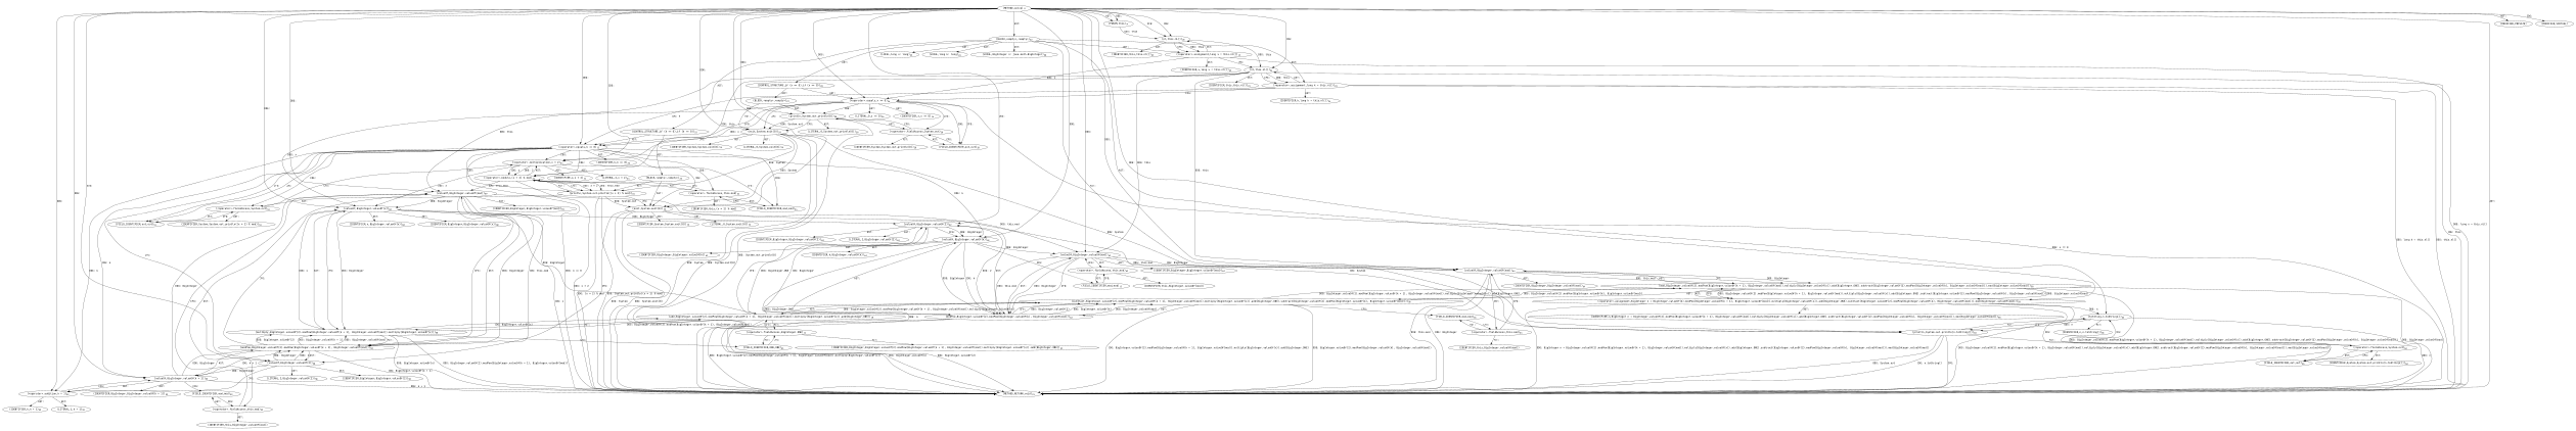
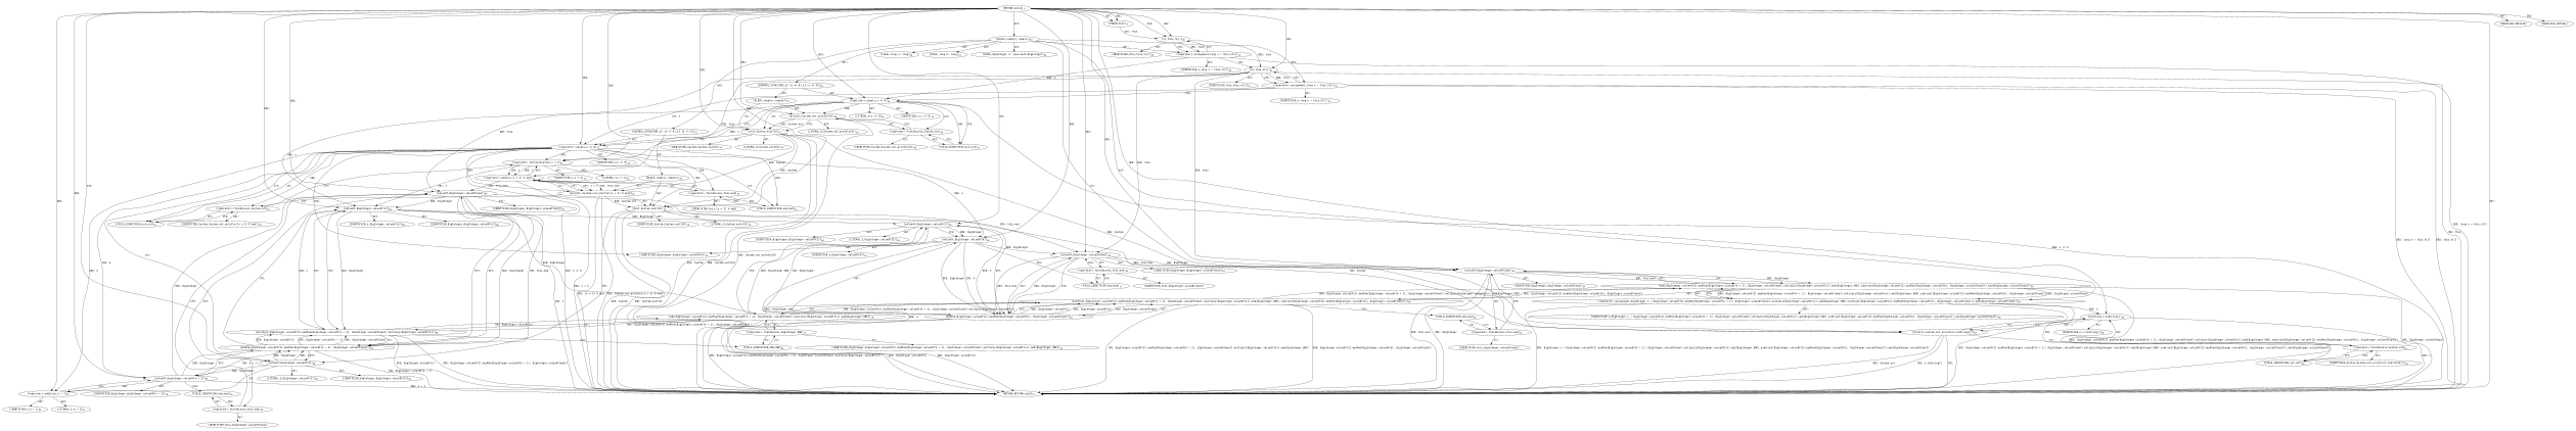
  digraph {
    fontname="JetBrains Mono"
    node [fontname="JetBrains Mono"]
    edge [fontname="JetBrains Mono"]
    n1 [label=<(METHOD,solve)<SUB>21</SUB>>]
    n2 [label=<(PARAM,this)<SUB>21</SUB>>]
    n3 [label=<(BLOCK,&lt;empty&gt;,&lt;empty&gt;)<SUB>22</SUB>>]
    n4 [label=<(nl,this.nl())<SUB>23</SUB>>]
    n5 [label=<(nl,this.nl())<SUB>24</SUB>>]
    n6 [label=<(&lt;operator&gt;.equals,x == 0)<SUB>26</SUB>>]
    n7 [label=<(println,System.out.println(0))<SUB>28</SUB>>]
    n8 [label=<(exit,System.exit(0))<SUB>29</SUB>>]
    n9 [label=<(&lt;operator&gt;.equals,k == 0)<SUB>32</SUB>>]
    n10 [label=<(&lt;operator&gt;.multiplication,x * 2)<SUB>34</SUB>>]
    n11 [label=<(exit,System.exit(0))<SUB>35</SUB>>]
    n12 [label=<(valueOf,BigInteger.valueOf(2))<SUB>58</SUB>>]
    n13 [label=<(valueOf,BigInteger.valueOf(k + 1))<SUB>59</SUB>>]
    n14 [label=<(&lt;operator&gt;.addition,k + 1)<SUB>59</SUB>>]
    n15 [label=<(valueOf,BigInteger.valueOf(mod))<SUB>59</SUB>>]
    n16 [label=<(valueOf,BigInteger.valueOf(x))<SUB>60</SUB>>]
    n17 [label=<(valueOf,BigInteger.valueOf(2))<SUB>62</SUB>>]
    n18 [label=<(valueOf,BigInteger.valueOf(k))<SUB>63</SUB>>]
    n19 [label=<(valueOf,BigInteger.valueOf(mod))<SUB>63</SUB>>]
    n20 [label=<(valueOf,BigInteger.valueOf(mod))<SUB>64</SUB>>]
    n21 [label=<(toString,n.toString())<SUB>66</SUB>>]
    n22 [label=<(MODIFIER,PRIVATE)>]
    n23 [label=<(MODIFIER,VIRTUAL)>]
    n24 [label=<(METHOD_RETURN,void)<SUB>21</SUB>>]
    n25 [label=<(LOCAL,long x: long)<SUB>23</SUB>>]
    n26 [label=<(&lt;operator&gt;.assignment,long x = this.nl())<SUB>23</SUB>>]
    n27 [label=<(LOCAL,long k: long)<SUB>24</SUB>>]
    n28 [label=<(&lt;operator&gt;.assignment,long k = this.nl())<SUB>24</SUB>>]
    n29 [label=<(CONTROL_STRUCTURE,if (x == 0),if (x == 0))<SUB>26</SUB>>]
    n30 [label=<(CONTROL_STRUCTURE,if (k == 0),if (k == 0))<SUB>32</SUB>>]
    n31 [label=<(LOCAL,BigInteger n: java.math.BigInteger)<SUB>58</SUB>>]
    n32 [label=<(&lt;operator&gt;.assignment,BigInteger n = BigInteger.valueOf(2).modPow(BigInteger.valueOf(k + 1), BigInteger.valueOf(mod)).multiply(BigInteger.valueOf(x)).add(BigInteger.ONE).subtract(BigInteger.valueOf(2).modPow(BigInteger.valueOf(k), BigInteger.valueOf(mod))).mod(BigInteger.valueOf(mod)))<SUB>58</SUB>>]
    n33 [label=<(println,System.out.println(n.toString()))<SUB>66</SUB>>]
    n34 [label=<(IDENTIFIER,this,this.nl())<SUB>23</SUB>>]
    n35 [label=<(IDENTIFIER,this,this.nl())<SUB>24</SUB>>]
    n36 [label=<(&lt;operator&gt;.modulo,(x * 2) % mod)<SUB>34</SUB>>]
    n37 [label=<(IDENTIFIER,x,x == 0)<SUB>26</SUB>>]
    n38 [label=<(LITERAL,0,x == 0)<SUB>26</SUB>>]
    n39 [label=<(&lt;operator&gt;.fieldAccess,System.out)<SUB>28</SUB>>]
    n40 [label=<(FIELD_IDENTIFIER,out,out)<SUB>28</SUB>>]
    n41 [label=<(LITERAL,0,System.out.println(0))<SUB>28</SUB>>]
    n42 [label=<(IDENTIFIER,System,System.exit(0))<SUB>29</SUB>>]
    n43 [label=<(LITERAL,0,System.exit(0))<SUB>29</SUB>>]
    n44 [label=<(println,System.out.println((x * 2) % mod))<SUB>34</SUB>>]
    n45 [label=<(IDENTIFIER,k,k == 0)<SUB>32</SUB>>]
    n46 [label=<(&lt;operator&gt;.fieldAccess,System.out)<SUB>34</SUB>>]
    n47 [label=<(FIELD_IDENTIFIER,out,out)<SUB>34</SUB>>]
    n48 [label=<(&lt;operator&gt;.fieldAccess,this.mod)<SUB>34</SUB>>]
    n49 [label=<(FIELD_IDENTIFIER,mod,mod)<SUB>34</SUB>>]
    n50 [label=<(IDENTIFIER,x,x * 2)<SUB>34</SUB>>]
    n51 [label=<(LITERAL,2,x * 2)<SUB>34</SUB>>]
    n52 [label=<(IDENTIFIER,System,System.exit(0))<SUB>35</SUB>>]
    n53 [label=<(LITERAL,0,System.exit(0))<SUB>35</SUB>>]
    n54 [label=<(modPow,BigInteger.valueOf(2).modPow(BigInteger.valueOf(k + 1), BigInteger.valueOf(mod)))<SUB>58</SUB>>]
    n55 [label=<(IDENTIFIER,BigInteger,BigInteger.valueOf(2))<SUB>58</SUB>>]
    n56 [label=<(LITERAL,2,BigInteger.valueOf(2))<SUB>58</SUB>>]
    n57 [label=<(IDENTIFIER,BigInteger,BigInteger.valueOf(k + 1))<SUB>59</SUB>>]
    n58 [label=<(FIELD_IDENTIFIER,mod,mod)<SUB>59</SUB>>]
    n59 [label=<(IDENTIFIER,k,k + 1)<SUB>59</SUB>>]
    n60 [label=<(LITERAL,1,k + 1)<SUB>59</SUB>>]
    n61 [label=<(IDENTIFIER,BigInteger,BigInteger.valueOf(mod))<SUB>59</SUB>>]
    n62 [label=<(&lt;operator&gt;.fieldAccess,this.mod)<SUB>59</SUB>>]
    n63 [label=<(add,BigInteger.valueOf(2).modPow(BigInteger.valueOf(k + 1), BigInteger.valueOf(mod)).multiply(BigInteger.valueOf(x)).add(BigInteger.ONE))<SUB>58</SUB>>]
    n64 [label=<(multiply,BigInteger.valueOf(2).modPow(BigInteger.valueOf(k + 1), BigInteger.valueOf(mod)).multiply(BigInteger.valueOf(x)))<SUB>58</SUB>>]
    n65 [label=<(IDENTIFIER,BigInteger,BigInteger.valueOf(x))<SUB>60</SUB>>]
    n66 [label=<(IDENTIFIER,x,BigInteger.valueOf(x))<SUB>60</SUB>>]
    n67 [label=<(modPow,BigInteger.valueOf(2).modPow(BigInteger.valueOf(k), BigInteger.valueOf(mod)))<SUB>62</SUB>>]
    n68 [label=<(IDENTIFIER,BigInteger,BigInteger.valueOf(2))<SUB>62</SUB>>]
    n69 [label=<(LITERAL,2,BigInteger.valueOf(2))<SUB>62</SUB>>]
    n70 [label=<(IDENTIFIER,BigInteger,BigInteger.valueOf(k))<SUB>63</SUB>>]
    n71 [label=<(IDENTIFIER,k,BigInteger.valueOf(k))<SUB>63</SUB>>]
    n72 [label=<(FIELD_IDENTIFIER,mod,mod)<SUB>63</SUB>>]
    n73 [label=<(IDENTIFIER,BigInteger,BigInteger.valueOf(mod))<SUB>63</SUB>>]
    n74 [label=<(&lt;operator&gt;.fieldAccess,this.mod)<SUB>63</SUB>>]
    n75 [label=<(mod,BigInteger.valueOf(2).modPow(BigInteger.valueOf(k + 1), BigInteger.valueOf(mod)).multiply(BigInteger.valueOf(x)).add(BigInteger.ONE).subtract(BigInteger.valueOf(2).modPow(BigInteger.valueOf(k), BigInteger.valueOf(mod))).mod(BigInteger.valueOf(mod)))<SUB>58</SUB>>]
    n76 [label=<(IDENTIFIER,BigInteger,BigInteger.valueOf(mod))<SUB>64</SUB>>]
    n77 [label=<(&lt;operator&gt;.fieldAccess,this.mod)<SUB>64</SUB>>]
    n78 [label=<(IDENTIFIER,n,n.toString())<SUB>66</SUB>>]
    n79 [label=<(IDENTIFIER,x,long x = this.nl())<SUB>23</SUB>>]
    n80 [label=<(IDENTIFIER,k,long k = this.nl())<SUB>24</SUB>>]
    n81 [label=<(BLOCK,&lt;empty&gt;,&lt;empty&gt;)<SUB>27</SUB>>]
    n82 [label=<(BLOCK,&lt;empty&gt;,&lt;empty&gt;)<SUB>33</SUB>>]
    n83 [label=<(IDENTIFIER,n,BigInteger n = BigInteger.valueOf(2).modPow(BigInteger.valueOf(k + 1), BigInteger.valueOf(mod)).multiply(BigInteger.valueOf(x)).add(BigInteger.ONE).subtract(BigInteger.valueOf(2).modPow(BigInteger.valueOf(k), BigInteger.valueOf(mod))).mod(BigInteger.valueOf(mod)))<SUB>58</SUB>>]
    n84 [label=<(FIELD_IDENTIFIER,out,out)<SUB>66</SUB>>]
    n85 [label=<(&lt;operator&gt;.fieldAccess,System.out)<SUB>66</SUB>>]
    n86 [label=<(IDENTIFIER,System,System.out.println(0))<SUB>28</SUB>>]
    n87 [label=<(IDENTIFIER,System,System.out.println((x * 2) % mod))<SUB>34</SUB>>]
    n88 [label=<(IDENTIFIER,this,(x * 2) % mod)>]
    n89 [label=<(subtract,BigInteger.valueOf(2).modPow(BigInteger.valueOf(k + 1), BigInteger.valueOf(mod)).multiply(BigInteger.valueOf(x)).add(BigInteger.ONE).subtract(BigInteger.valueOf(2).modPow(BigInteger.valueOf(k), BigInteger.valueOf(mod))))<SUB>58</SUB>>]
    n90 [label=<(FIELD_IDENTIFIER,mod,mod)<SUB>64</SUB>>]
    n91 [label=<(&lt;operator&gt;.fieldAccess,BigInteger.ONE)<SUB>61</SUB>>]
    n92 [label=<(FIELD_IDENTIFIER,ONE,ONE)<SUB>61</SUB>>]
    n93 [label=<(IDENTIFIER,BigInteger,BigInteger.valueOf(2).modPow(BigInteger.valueOf(k + 1), BigInteger.valueOf(mod)).multiply(BigInteger.valueOf(x)).add(BigInteger.ONE))<SUB>61</SUB>>]
    n94 [label=<(IDENTIFIER,this,BigInteger.valueOf(mod))>]
    n95 [label=<(IDENTIFIER,this,BigInteger.valueOf(mod))>]
    n96 [label=<(IDENTIFIER,this,BigInteger.valueOf(mod))>]
    n97 [label=<(IDENTIFIER,System,System.out.println(n.toString()))<SUB>66</SUB>>]
    n1 -> n2 [label="AST: "]
    n1 -> n2 [label="DDG: "]
    n1 -> n3 [label="AST: "]
    n1 -> n4 [label="CFG: "]
    n1 -> n4 [label="DDG: "]
    n1 -> n5 [label="DDG: "]
    n1 -> n6 [label="DDG: "]
    n1 -> n7 [label="DDG: "]
    n1 -> n8 [label="DDG: "]
    n1 -> n9 [label="DDG: "]
    n1 -> n10 [label="CDG: "]
    n1 -> n11 [label="DDG: "]
    n1 -> n12 [label="DDG: "]
    n1 -> n13 [label="DDG: "]
    n1 -> n14 [label="DDG: "]
    n1 -> n15 [label="DDG: "]
    n1 -> n16 [label="DDG: "]
    n1 -> n17 [label="DDG: "]
    n1 -> n18 [label="DDG: "]
    n1 -> n19 [label="DDG: "]
    n1 -> n20 [label="DDG: "]
    n1 -> n21 [label="DDG: "]
    n1 -> n22 [label="AST: "]
    n1 -> n23 [label="CDG: "]
    n1 -> n24 [label="AST: "]
    n2 -> n4 [label="DDG: this"]
    n3 -> n25 [label="AST: "]
    n3 -> n26 [label="AST: "]
    n3 -> n27 [label="AST: "]
    n3 -> n28 [label="AST: "]
    n3 -> n29 [label="AST: "]
    n3 -> n30 [label="AST: "]
    n3 -> n31 [label="AST: "]
    n3 -> n32 [label="AST: "]
    n3 -> n33 [label="AST: "]
    n4 -> n5 [label="DDG: this"]
    n4 -> n26 [label="CFG: "]
    n4 -> n26 [label="DDG: this"]
    n4 -> n34 [label="AST: "]
    n5 -> n15 [label="DDG: this"]
    n5 -> n19 [label="DDG: this"]
    n5 -> n20 [label="DDG: this"]
    n5 -> n24 [label="DDG: this"]
    n5 -> n28 [label="CFG: "]
    n5 -> n28 [label="DDG: this"]
    n5 -> n35 [label="AST: "]
    n5 -> n36 [label="DDG: this"]
    n6 -> n7 [label="CDG: "]
    n6 -> n8 [label="CDG: "]
    n6 -> n9 [label="CFG: "]
    n6 -> n10 [label="DDG: x"]
    n6 -> n16 [label="DDG: x"]
    n6 -> n24 [label="DDG: x == 0"]
    n6 -> n37 [label="AST: "]
    n6 -> n38 [label="AST: "]
    n6 -> n39 [label="CDG: "]
    n6 -> n40 [label="CFG: "]
    n6 -> n40 [label="CDG: "]
    n7 -> n8 [label="CFG: "]
    n7 -> n8 [label="DDG: System.out"]
    n7 -> n24 [label="DDG: System.out.println(0)"]
    n7 -> n39 [label="AST: "]
    n7 -> n41 [label="AST: "]
    n8 -> n9 [label="CFG: "]
    n8 -> n11 [label="DDG: System"]
    n8 -> n24 [label="DDG: System"]
    n8 -> n24 [label="DDG: System.exit(0)"]
    n8 -> n33 [label="DDG: System"]
    n8 -> n42 [label="AST: "]
    n8 -> n43 [label="AST: "]
    n8 -> n44 [label="DDG: System"]
    n9 -> n10 [label="CDG: "]
    n9 -> n11 [label="CDG: "]
    n9 -> n12 [label="CFG: "]
    n9 -> n13 [label="DDG: k"]
    n9 -> n14 [label="DDG: k"]
    n9 -> n18 [label="DDG: k"]
    n9 -> n24 [label="DDG: k == 0"]
-   n9 -> n36 [label="CDG: "]
+   n9 -> n70 [label="CDG: "]
    n9 -> n44 [label="CDG: "]
    n9 -> n45 [label="AST: "]
    n9 -> n46 [label="CDG: "]
    n9 -> n47 [label="CFG: "]
    n9 -> n47 [label="CDG: "]
    n9 -> n48 [label="CDG: "]
    n9 -> n49 [label="CDG: "]
    n10 -> n16 [label="DDG: x"]
    n10 -> n36 [label="DDG: x"]
    n10 -> n36 [label="DDG: 2"]
    n10 -> n49 [label="CFG: "]
    n10 -> n50 [label="AST: "]
    n10 -> n51 [label="AST: "]
    n11 -> n12 [label="CFG: "]
    n11 -> n24 [label="DDG: System"]
    n11 -> n24 [label="DDG: System.exit(0)"]
    n11 -> n33 [label="DDG: System"]
    n11 -> n52 [label="AST: "]
    n11 -> n53 [label="AST: "]
    n12 -> n13 [label="DDG: BigInteger"]
    n12 -> n14 [label="CFG: "]
    n12 -> n54 [label="DDG: BigInteger"]
    n12 -> n54 [label="DDG: 2"]
    n12 -> n55 [label="AST: "]
    n12 -> n56 [label="AST: "]
    n13 -> n14 [label="AST: "]
    n13 -> n15 [label="DDG: BigInteger"]
    n13 -> n24 [label="DDG: k + 1"]
    n13 -> n54 [label="DDG: BigInteger"]
    n13 -> n54 [label="DDG: k + 1"]
    n13 -> n57 [label="AST: "]
    n13 -> n58 [label="CFG: "]
    n14 -> n13 [label="CFG: "]
    n14 -> n59 [label="AST: "]
    n14 -> n60 [label="AST: "]
    n15 -> n16 [label="DDG: BigInteger"]
    n15 -> n19 [label="DDG: this.mod"]
    n15 -> n54 [label="CFG: "]
    n15 -> n54 [label="DDG: BigInteger"]
    n15 -> n54 [label="DDG: this.mod"]
    n15 -> n61 [label="AST: "]
    n15 -> n62 [label="AST: "]
    n16 -> n17 [label="DDG: BigInteger"]
    n16 -> n24 [label="DDG: x"]
    n16 -> n63 [label="DDG: BigInteger"]
    n16 -> n64 [label="CFG: "]
    n16 -> n64 [label="DDG: BigInteger"]
    n16 -> n64 [label="DDG: x"]
    n16 -> n65 [label="AST: "]
    n16 -> n66 [label="AST: "]
    n17 -> n18 [label="CFG: "]
    n17 -> n18 [label="DDG: BigInteger"]
    n17 -> n67 [label="DDG: BigInteger"]
    n17 -> n67 [label="DDG: 2"]
    n17 -> n68 [label="AST: "]
    n17 -> n69 [label="AST: "]
    n18 -> n19 [label="DDG: BigInteger"]
    n18 -> n24 [label="DDG: k"]
    n18 -> n67 [label="DDG: BigInteger"]
    n18 -> n67 [label="DDG: k"]
    n18 -> n70 [label="AST: "]
    n18 -> n71 [label="AST: "]
    n18 -> n72 [label="CFG: "]
    n19 -> n20 [label="DDG: BigInteger"]
    n19 -> n20 [label="DDG: this.mod"]
    n19 -> n67 [label="CFG: "]
    n19 -> n67 [label="DDG: BigInteger"]
    n19 -> n67 [label="DDG: this.mod"]
    n19 -> n73 [label="AST: "]
    n19 -> n74 [label="AST: "]
    n20 -> n24 [label="DDG: BigInteger"]
    n20 -> n24 [label="DDG: this.mod"]
    n20 -> n75 [label="CFG: "]
    n20 -> n75 [label="DDG: BigInteger"]
    n20 -> n75 [label="DDG: this.mod"]
    n20 -> n76 [label="AST: "]
    n20 -> n77 [label="AST: "]
    n21 -> n24 [label="DDG: n"]
    n21 -> n33 [label="CFG: "]
    n21 -> n33 [label="DDG: n"]
    n21 -> n78 [label="AST: "]
    n26 -> n4 [label="AST: "]
    n26 -> n5 [label="CFG: "]
    n26 -> n6 [label="DDG: x"]
    n26 -> n24 [label="DDG: long x = this.nl()"]
    n26 -> n79 [label="AST: "]
    n28 -> n5 [label="AST: "]
    n28 -> n6 [label="CFG: "]
    n28 -> n9 [label="DDG: k"]
    n28 -> n24 [label="DDG: this.nl()"]
    n28 -> n24 [label="DDG: long k = this.nl()"]
    n28 -> n80 [label="AST: "]
    n29 -> n6 [label="AST: "]
    n29 -> n81 [label="AST: "]
    n30 -> n9 [label="AST: "]
    n30 -> n82 [label="AST: "]
    n32 -> n21 [label="DDG: n"]
    n32 -> n24 [label="DDG: BigInteger.valueOf(2).modPow(BigInteger.valueOf(k + 1), BigInteger.valueOf(mod)).multiply(BigInteger.valueOf(x)).add(BigInteger.ONE).subtract(BigInteger.valueOf(2).modPow(BigInteger.valueOf(k), BigInteger.valueOf(mod))).mod(BigInteger.valueOf(mod))"]
    n32 -> n24 [label="DDG: BigInteger n = BigInteger.valueOf(2).modPow(BigInteger.valueOf(k + 1), BigInteger.valueOf(mod)).multiply(BigInteger.valueOf(x)).add(BigInteger.ONE).subtract(BigInteger.valueOf(2).modPow(BigInteger.valueOf(k), BigInteger.valueOf(mod))).mod(BigInteger.valueOf(mod))"]
    n32 -> n75 [label="AST: "]
    n32 -> n83 [label="AST: "]
    n32 -> n84 [label="CFG: "]
    n33 -> n21 [label="AST: "]
    n33 -> n24 [label="CFG: "]
    n33 -> n24 [label="DDG: System.out"]
    n33 -> n24 [label="DDG: n.toString()"]
    n33 -> n85 [label="AST: "]
    n36 -> n10 [label="AST: "]
    n36 -> n15 [label="DDG: this.mod"]
    n36 -> n24 [label="DDG: x * 2"]
    n36 -> n44 [label="CFG: "]
    n36 -> n44 [label="DDG: x * 2"]
    n36 -> n44 [label="DDG: this.mod"]
    n36 -> n48 [label="AST: "]
    n39 -> n7 [label="CFG: "]
    n39 -> n40 [label="AST: "]
    n39 -> n86 [label="AST: "]
    n40 -> n39 [label="CFG: "]
    n44 -> n11 [label="CFG: "]
    n44 -> n11 [label="DDG: System.out"]
    n44 -> n24 [label="DDG: (x * 2) % mod"]
    n44 -> n24 [label="DDG: System.out.println((x * 2) % mod)"]
    n44 -> n36 [label="AST: "]
    n44 -> n46 [label="AST: "]
    n46 -> n10 [label="CFG: "]
    n46 -> n47 [label="AST: "]
    n46 -> n87 [label="AST: "]
    n47 -> n46 [label="CFG: "]
    n48 -> n36 [label="CFG: "]
    n48 -> n49 [label="AST: "]
    n48 -> n88 [label="AST: "]
    n49 -> n48 [label="CFG: "]
    n54 -> n12 [label="AST: "]
    n54 -> n13 [label="AST: "]
    n54 -> n15 [label="AST: "]
    n54 -> n16 [label="CFG: "]
    n54 -> n24 [label="DDG: BigInteger.valueOf(k + 1)"]
    n54 -> n64 [label="DDG: BigInteger.valueOf(2)"]
    n54 -> n64 [label="DDG: BigInteger.valueOf(k + 1)"]
    n54 -> n64 [label="DDG: BigInteger.valueOf(mod)"]
    n58 -> n62 [label="CFG: "]
    n62 -> n15 [label="CFG: "]
    n62 -> n58 [label="AST: "]
    n62 -> n94 [label="AST: "]
    n63 -> n17 [label="CFG: "]
    n63 -> n17 [label="DDG: BigInteger.ONE"]
    n63 -> n24 [label="DDG: BigInteger.valueOf(2).modPow(BigInteger.valueOf(k + 1), BigInteger.valueOf(mod)).multiply(BigInteger.valueOf(x))"]
    n63 -> n64 [label="AST: "]
    n63 -> n89 [label="DDG: BigInteger.valueOf(2).modPow(BigInteger.valueOf(k + 1), BigInteger.valueOf(mod)).multiply(BigInteger.valueOf(x))"]
    n63 -> n89 [label="DDG: BigInteger.ONE"]
    n63 -> n91 [label="AST: "]
    n64 -> n16 [label="AST: "]
    n64 -> n24 [label="DDG: BigInteger.valueOf(2).modPow(BigInteger.valueOf(k + 1), BigInteger.valueOf(mod))"]
    n64 -> n24 [label="DDG: BigInteger.valueOf(x)"]
    n64 -> n54 [label="AST: "]
    n64 -> n63 [label="DDG: BigInteger.valueOf(2).modPow(BigInteger.valueOf(k + 1), BigInteger.valueOf(mod))"]
    n64 -> n63 [label="DDG: BigInteger.valueOf(x)"]
    n64 -> n92 [label="CFG: "]
    n67 -> n17 [label="AST: "]
    n67 -> n18 [label="AST: "]
    n67 -> n19 [label="AST: "]
    n67 -> n24 [label="DDG: BigInteger.valueOf(2)"]
    n67 -> n24 [label="DDG: BigInteger.valueOf(k)"]
    n67 -> n89 [label="CFG: "]
    n67 -> n89 [label="DDG: BigInteger.valueOf(2)"]
    n67 -> n89 [label="DDG: BigInteger.valueOf(k)"]
    n67 -> n89 [label="DDG: BigInteger.valueOf(mod)"]
    n72 -> n74 [label="CFG: "]
    n74 -> n19 [label="CFG: "]
    n74 -> n72 [label="AST: "]
    n74 -> n95 [label="AST: "]
    n75 -> n20 [label="AST: "]
    n75 -> n24 [label="DDG: BigInteger.valueOf(2).modPow(BigInteger.valueOf(k + 1), BigInteger.valueOf(mod)).multiply(BigInteger.valueOf(x)).add(BigInteger.ONE).subtract(BigInteger.valueOf(2).modPow(BigInteger.valueOf(k), BigInteger.valueOf(mod)))"]
    n75 -> n24 [label="DDG: BigInteger.valueOf(mod)"]
    n75 -> n32 [label="CFG: "]
    n75 -> n32 [label="DDG: BigInteger.valueOf(2).modPow(BigInteger.valueOf(k + 1), BigInteger.valueOf(mod)).multiply(BigInteger.valueOf(x)).add(BigInteger.ONE).subtract(BigInteger.valueOf(2).modPow(BigInteger.valueOf(k), BigInteger.valueOf(mod)))"]
    n75 -> n32 [label="DDG: BigInteger.valueOf(mod)"]
    n75 -> n89 [label="AST: "]
    n77 -> n20 [label="CFG: "]
    n77 -> n90 [label="AST: "]
    n77 -> n96 [label="AST: "]
    n81 -> n7 [label="AST: "]
    n81 -> n8 [label="AST: "]
    n82 -> n11 [label="AST: "]
    n82 -> n44 [label="AST: "]
    n84 -> n85 [label="CFG: "]
    n85 -> n21 [label="CFG: "]
    n85 -> n84 [label="AST: "]
    n85 -> n97 [label="AST: "]
    n89 -> n24 [label="DDG: BigInteger.valueOf(2).modPow(BigInteger.valueOf(k + 1), BigInteger.valueOf(mod)).multiply(BigInteger.valueOf(x)).add(BigInteger.ONE)"]
    n89 -> n24 [label="DDG: BigInteger.valueOf(2).modPow(BigInteger.valueOf(k), BigInteger.valueOf(mod))"]
    n89 -> n63 [label="AST: "]
    n89 -> n67 [label="AST: "]
    n89 -> n75 [label="DDG: BigInteger.valueOf(2).modPow(BigInteger.valueOf(k + 1), BigInteger.valueOf(mod)).multiply(BigInteger.valueOf(x)).add(BigInteger.ONE)"]
    n89 -> n75 [label="DDG: BigInteger.valueOf(2).modPow(BigInteger.valueOf(k), BigInteger.valueOf(mod))"]
    n89 -> n90 [label="CFG: "]
    n90 -> n77 [label="CFG: "]
    n91 -> n63 [label="CFG: "]
    n91 -> n92 [label="AST: "]
    n91 -> n93 [label="AST: "]
    n92 -> n91 [label="CFG: "]
  }
